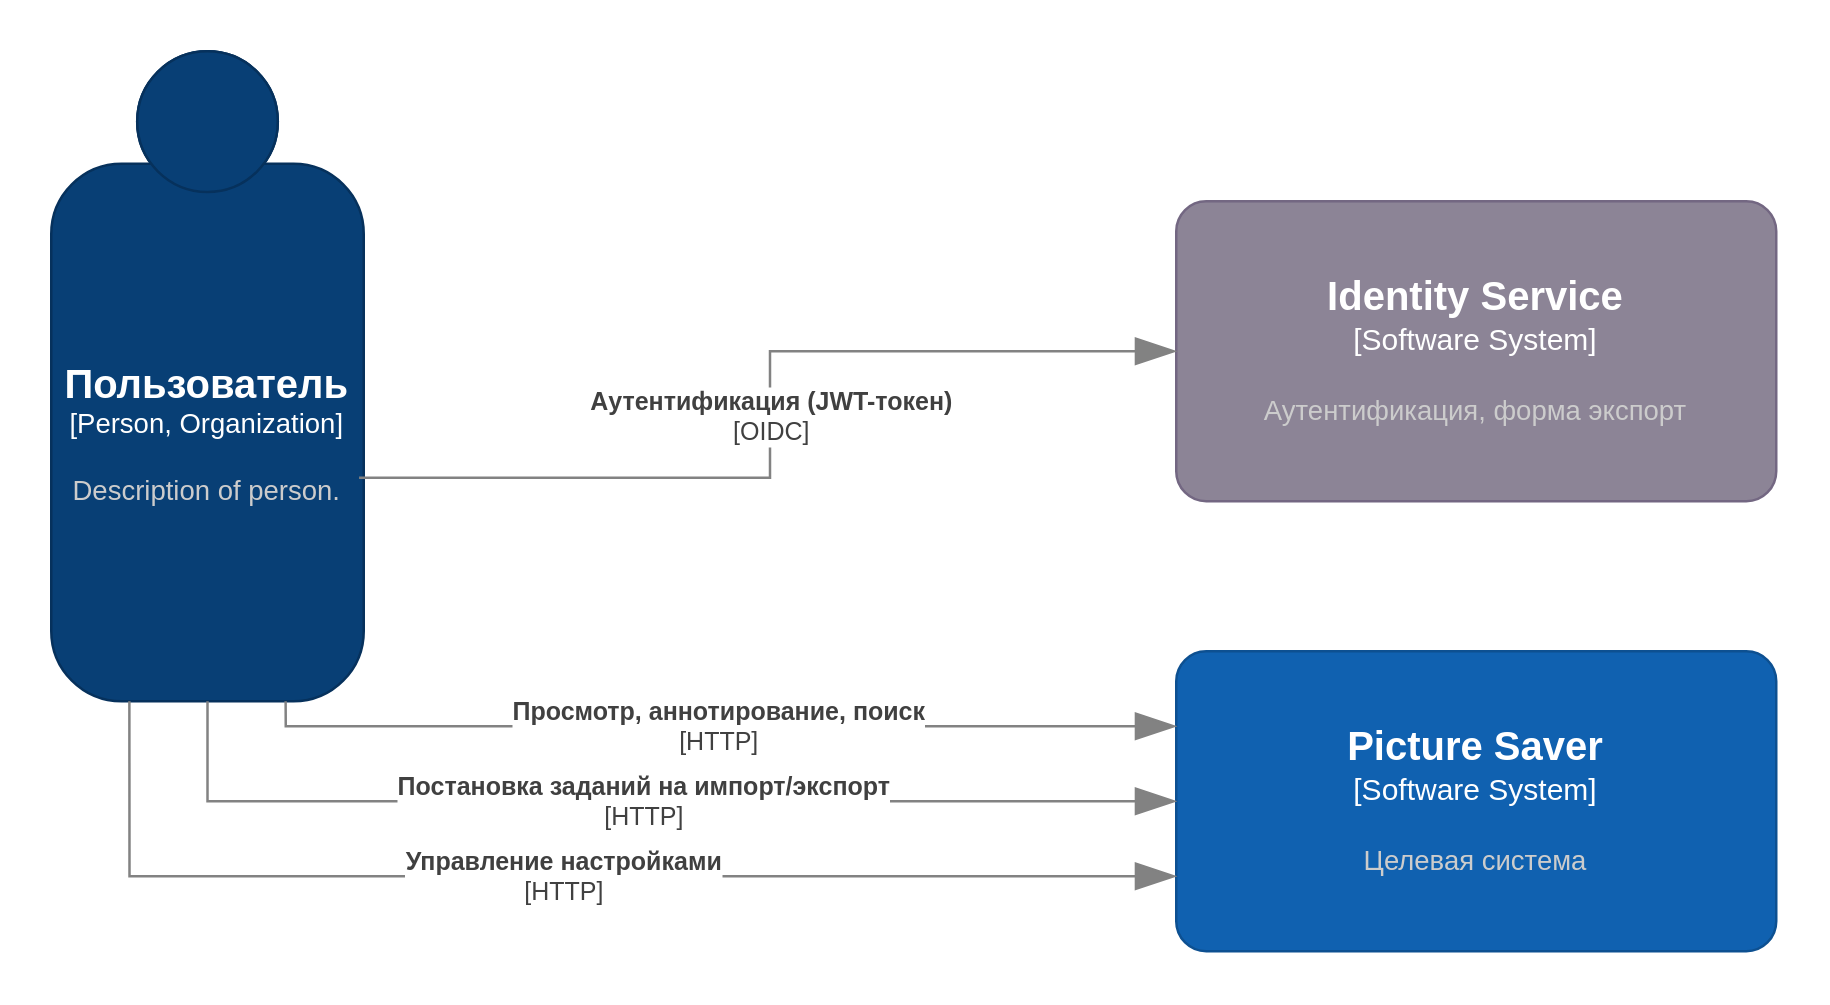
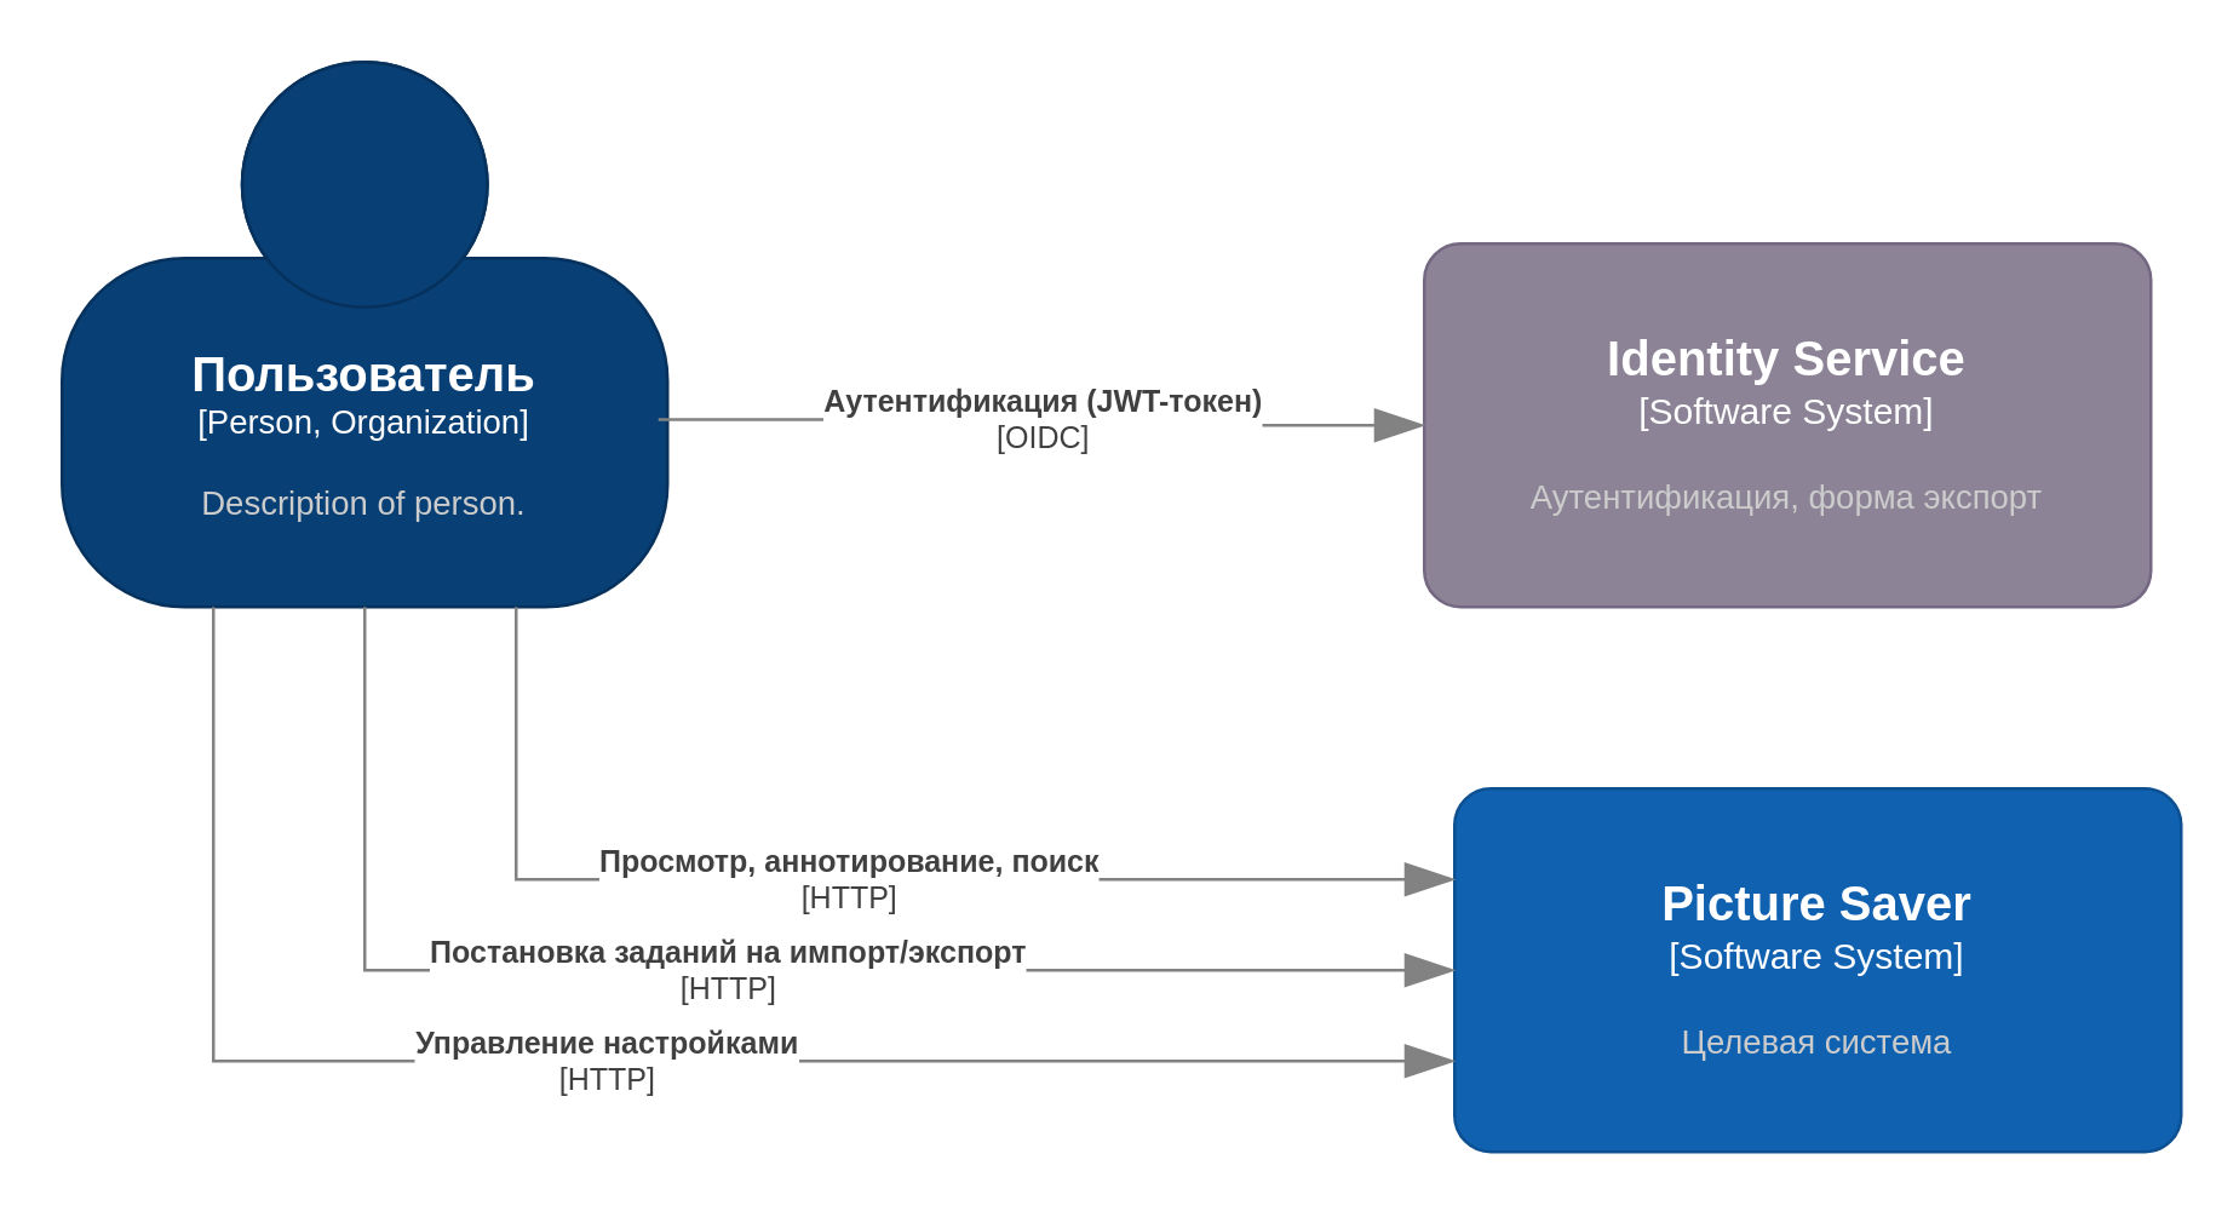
  <mxCell id="0" />
  <mxCell id="1" parent="0" />
- <mxCell id="2" value="&lt;font style=&quot;font-size: 16px&quot;&gt;&lt;b&gt;Пользователь&lt;/b&gt;&lt;/font&gt;&lt;div&gt;[Person, Organization]&lt;/div&gt;&lt;br&gt;&lt;div&gt;&lt;font style=&quot;font-size: 11px&quot;&gt;&lt;font color=&quot;#cccccc&quot;&gt;Description of person.&lt;/font&gt;&lt;/div&gt;" style="html=1;fontSize=11;dashed=0;whiteSpace=wrap;fillColor=#083F75;strokeColor=#06315C;fontColor=#ffffff;shape=mxgraph.c4.person2;align=center;metaEdit=1;points=[[0.5,0,0],[1,0.5,0],[1,0.75,0],[0.75,1,0],[0.5,1,0],[0.25,1,0],[0,0.75,0],[0,0.5,0]];resizable=0;" parent="1" vertex="1"><mxGeometry x="20" y="20" width="125" height="260" as="geometry" /></mxCell>
+ <mxCell id="2" value="&lt;font style=&quot;font-size: 16px&quot;&gt;&lt;b&gt;Пользователь&lt;/b&gt;&lt;/font&gt;&lt;div&gt;[Person, Organization]&lt;/div&gt;&lt;br&gt;&lt;div&gt;&lt;font style=&quot;font-size: 11px&quot;&gt;&lt;font color=&quot;#cccccc&quot;&gt;Description of person.&lt;/font&gt;&lt;/div&gt;" style="html=1;fontSize=11;dashed=0;whiteSpace=wrap;fillColor=#083F75;strokeColor=#06315C;fontColor=#ffffff;shape=mxgraph.c4.person2;align=center;metaEdit=1;points=[[0.5,0,0],[1,0.5,0],[1,0.75,0],[0.75,1,0],[0.5,1,0],[0.25,1,0],[0,0.75,0],[0,0.5,0]];resizable=0;" parent="1" vertex="1"><mxGeometry x="20" y="20" width="200" height="180" as="geometry" /></mxCell>
  <mxCell id="3" value="&lt;font style=&quot;font-size: 16px&quot;&gt;&lt;b&gt;Identity Service&lt;/b&gt;&lt;/font&gt;&lt;div&gt;[Software System]&lt;/div&gt;&lt;br&gt;&lt;div&gt;&lt;font style=&quot;font-size: 11px&quot;&gt;&lt;font color=&quot;#cccccc&quot;&gt;Аутентификация, форма экспорт&lt;/font&gt;&lt;/div&gt;" style="rounded=1;whiteSpace=wrap;html=1;labelBackgroundColor=none;fillColor=#8C8496;fontColor=#ffffff;align=center;arcSize=10;strokeColor=#736782;metaEdit=1;resizable=0;points=[[0.25,0,0],[0.5,0,0],[0.75,0,0],[1,0.25,0],[1,0.5,0],[1,0.75,0],[0.75,1,0],[0.5,1,0],[0.25,1,0],[0,0.75,0],[0,0.5,0],[0,0.25,0]];" parent="1" vertex="1"><mxGeometry x="470" y="80" width="240" height="120" as="geometry" /></mxCell>
  <mxCell id="4" value="&lt;div style=&quot;text-align: left&quot;&gt;&lt;div style=&quot;text-align: center&quot;&gt;&lt;b&gt;Аутентификация (JWT-токен)&lt;/b&gt;&lt;/div&gt;&lt;div style=&quot;text-align: center&quot;&gt;[OIDC]&lt;/div&gt;&lt;/div&gt;" style="endArrow=blockThin;html=1;fontSize=10;fontColor=#404040;strokeWidth=1;endFill=1;strokeColor=#828282;elbow=vertical;metaEdit=1;endSize=14;startSize=14;jumpStyle=arc;jumpSize=16;rounded=0;edgeStyle=orthogonalEdgeStyle;exitX=0.985;exitY=0.656;exitDx=0;exitDy=0;exitPerimeter=0;entryX=0;entryY=0.5;entryDx=0;entryDy=0;entryPerimeter=0;" parent="1" source="2" target="3" edge="1"><mxGeometry width="240" relative="1" as="geometry"><mxPoint x="240" y="120" as="sourcePoint" /><mxPoint x="480" y="120" as="targetPoint" /></mxGeometry></mxCell>
- <mxCell id="5" value="&lt;font style=&quot;font-size: 16px&quot;&gt;&lt;b&gt;Picture Saver&lt;/b&gt;&lt;/font&gt;&lt;div&gt;[Software System]&lt;/div&gt;&lt;br&gt;&lt;div&gt;&lt;font style=&quot;font-size: 11px&quot;&gt;&lt;font color=&quot;#cccccc&quot;&gt;Целевая система&lt;/font&gt;&lt;/div&gt;" style="rounded=1;whiteSpace=wrap;html=1;labelBackgroundColor=none;fillColor=#1061B0;fontColor=#ffffff;align=center;arcSize=10;strokeColor=#0D5091;metaEdit=1;resizable=0;points=[[0.25,0,0],[0.5,0,0],[0.75,0,0],[1,0.25,0],[1,0.5,0],[1,0.75,0],[0.75,1,0],[0.5,1,0],[0.25,1,0],[0,0.75,0],[0,0.5,0],[0,0.25,0]];" parent="1" vertex="1"><mxGeometry x="470" y="260" width="240" height="120" as="geometry" /></mxCell>
+ <mxCell id="5" value="&lt;font style=&quot;font-size: 16px&quot;&gt;&lt;b&gt;Picture Saver&lt;/b&gt;&lt;/font&gt;&lt;div&gt;[Software System]&lt;/div&gt;&lt;br&gt;&lt;div&gt;&lt;font style=&quot;font-size: 11px&quot;&gt;&lt;font color=&quot;#cccccc&quot;&gt;Целевая система&lt;/font&gt;&lt;/div&gt;" style="rounded=1;whiteSpace=wrap;html=1;labelBackgroundColor=none;fillColor=#1061B0;fontColor=#ffffff;align=center;arcSize=10;strokeColor=#0D5091;metaEdit=1;resizable=0;points=[[0.25,0,0],[0.5,0,0],[0.75,0,0],[1,0.25,0],[1,0.5,0],[1,0.75,0],[0.75,1,0],[0.5,1,0],[0.25,1,0],[0,0.75,0],[0,0.5,0],[0,0.25,0]];" parent="1" vertex="1"><mxGeometry x="480" y="260" width="240" height="120" as="geometry" /></mxCell>
  <mxCell id="6" value="&lt;div style=&quot;text-align: left&quot;&gt;&lt;div style=&quot;text-align: center&quot;&gt;&lt;b&gt;Просмотр, аннотирование, поиск&lt;/b&gt;&lt;/div&gt;&lt;div style=&quot;text-align: center&quot;&gt;[HTTP]&lt;/div&gt;&lt;/div&gt;" style="endArrow=blockThin;html=1;fontSize=10;fontColor=#404040;strokeWidth=1;endFill=1;strokeColor=#828282;elbow=vertical;metaEdit=1;endSize=14;startSize=14;jumpStyle=arc;jumpSize=16;rounded=0;edgeStyle=orthogonalEdgeStyle;exitX=0.75;exitY=1;exitDx=0;exitDy=0;exitPerimeter=0;entryX=0;entryY=0.25;entryDx=0;entryDy=0;entryPerimeter=0;" parent="1" source="2" target="5" edge="1"><mxGeometry width="240" relative="1" as="geometry"><mxPoint x="180" y="280" as="sourcePoint" /><mxPoint x="420" y="280" as="targetPoint" /></mxGeometry></mxCell>
  <mxCell id="7" value="&lt;div style=&quot;text-align: left&quot;&gt;&lt;div style=&quot;text-align: center&quot;&gt;&lt;b&gt;Постановка заданий на импорт/экспорт&lt;/b&gt;&lt;/div&gt;&lt;div style=&quot;text-align: center&quot;&gt;[HTTP]&lt;/div&gt;&lt;/div&gt;" style="endArrow=blockThin;html=1;fontSize=10;fontColor=#404040;strokeWidth=1;endFill=1;strokeColor=#828282;elbow=vertical;metaEdit=1;endSize=14;startSize=14;jumpStyle=arc;jumpSize=16;rounded=0;edgeStyle=orthogonalEdgeStyle;exitX=0.5;exitY=1;exitDx=0;exitDy=0;exitPerimeter=0;entryX=0;entryY=0.5;entryDx=0;entryDy=0;entryPerimeter=0;" parent="1" source="2" target="5" edge="1"><mxGeometry width="240" relative="1" as="geometry"><mxPoint x="100" y="360" as="sourcePoint" /><mxPoint x="340" y="360" as="targetPoint" /></mxGeometry></mxCell>
  <mxCell id="8" value="&lt;div style=&quot;text-align: left&quot;&gt;&lt;div style=&quot;text-align: center&quot;&gt;&lt;b&gt;Управление настройками&lt;/b&gt;&lt;/div&gt;&lt;div style=&quot;text-align: center&quot;&gt;[HTTP]&lt;/div&gt;&lt;/div&gt;" style="endArrow=blockThin;html=1;fontSize=10;fontColor=#404040;strokeWidth=1;endFill=1;strokeColor=#828282;elbow=vertical;metaEdit=1;endSize=14;startSize=14;jumpStyle=arc;jumpSize=16;rounded=0;edgeStyle=orthogonalEdgeStyle;entryX=0;entryY=0.75;entryDx=0;entryDy=0;entryPerimeter=0;exitX=0.25;exitY=1;exitDx=0;exitDy=0;exitPerimeter=0;" parent="1" source="2" target="5" edge="1"><mxGeometry width="240" relative="1" as="geometry"><mxPoint x="110" y="370" as="sourcePoint" /><mxPoint x="350" y="370" as="targetPoint" /></mxGeometry></mxCell>
